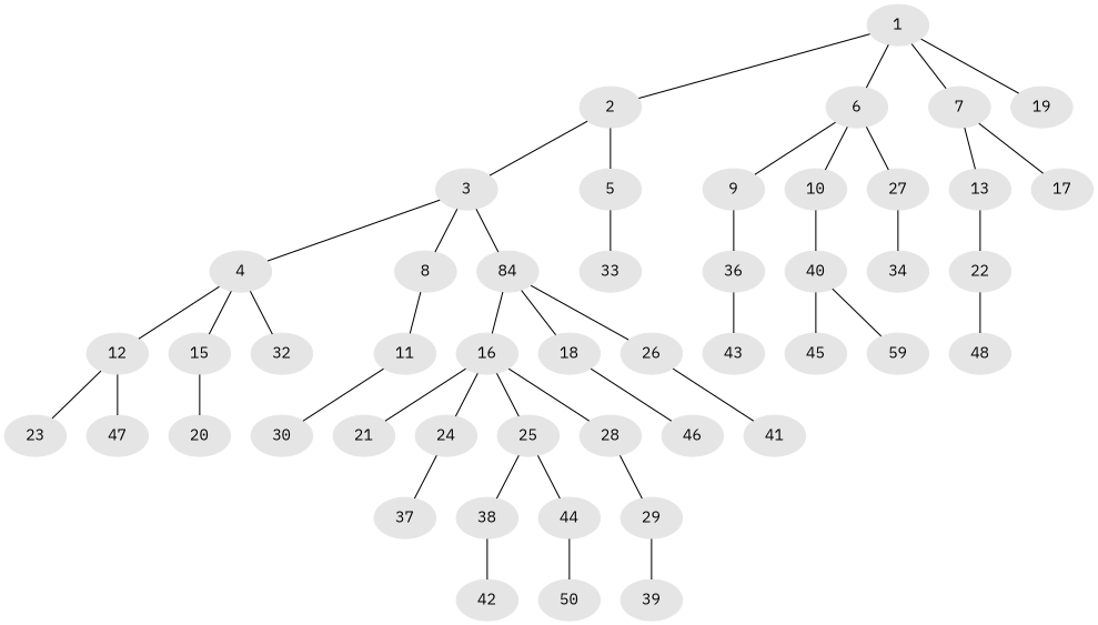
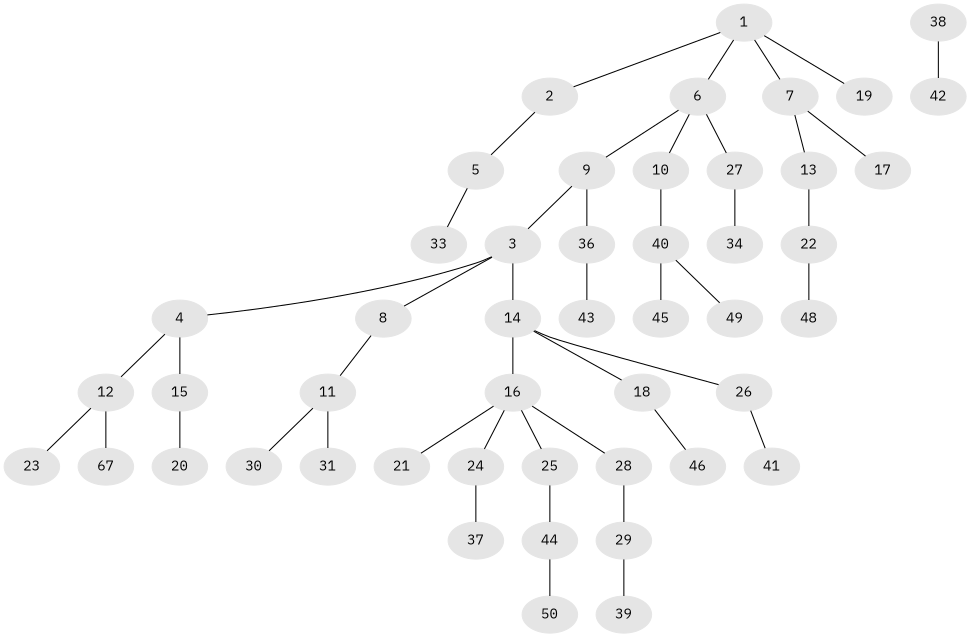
  graph {
    fontname="IBM Plex Mono"
    node [color=gray90 fontname="IBM Plex Mono" style=filled]
    edge [fontname="IBM Plex Mono"]
    1
    2
    6
    7
    19
    3
    5
    9
    10
    27
    13
    17
    4
    8
-   14 [label=84]
+   14
    33
    12
    15
-   32
    11
    16
    18
    26
    23
-   47
+   47 [label=67]
    20
    36
    40
    34
    22
    30
+   31
    43
    45
-   49 [label=59]
+   49
    48
    21
    24
    25
    28
    46
    41
    37
    38
    44
    29
    42
    50
    39
    1 -- 2
    1 -- 6
    1 -- 7
    1 -- 19
-   2 -- 3
+   9 -- 3
    2 -- 5
    6 -- 9
    6 -- 10
    6 -- 27
    7 -- 13
    7 -- 17
    3 -- 4
    3 -- 8
    3 -- 14
    5 -- 33
    9 -- 36
    10 -- 40
    27 -- 34
    13 -- 22
    4 -- 12
    4 -- 15
-   4 -- 32
    8 -- 11
    14 -- 16
    14 -- 18
    14 -- 26
    12 -- 23
    12 -- 47
    15 -- 20
    11 -- 30
+   11 -- 31
    16 -- 21
    16 -- 24
    16 -- 25
    16 -- 28
    18 -- 46
    26 -- 41
    36 -- 43
    40 -- 45
    40 -- 49
    22 -- 48
    24 -- 37
-   25 -- 38
    25 -- 44
    28 -- 29
    38 -- 42
    44 -- 50
    29 -- 39
  }
